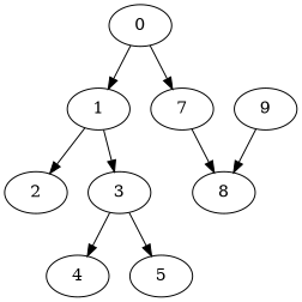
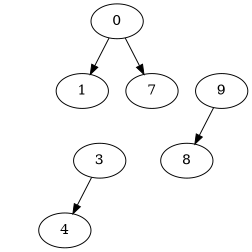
  digraph {
    0
    1
    7
-   2
    3
    8
    4
-   5
    9
    0 -> 1
    0 -> 7
-   1 -> 2
-   1 -> 3
-   7 -> 8
    3 -> 4
-   3 -> 5
    9 -> 8
  }
